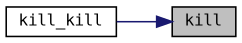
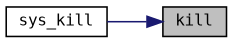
  digraph {
    rankdir=RL
    fontname="DejaVu Sans Mono"
    node [color=black fontname="DejaVu Sans Mono" fontsize=10 shape=record style=filled]
    n1 [fillcolor=grey75 fontcolor=black height=0.2 label=kill width=0.4]
-   n2 [fillcolor=white height=0.2 label=kill_kill width=0.4]
+   n2 [fillcolor=white height=0.2 label=sys_kill width=0.4]
    n1 -> n2 [color=midnightblue dir=back fontname="DejaVu Sans Mono" fontsize=10 labelfontname=Helvetica labelfontsize=10 style=solid]
  }
